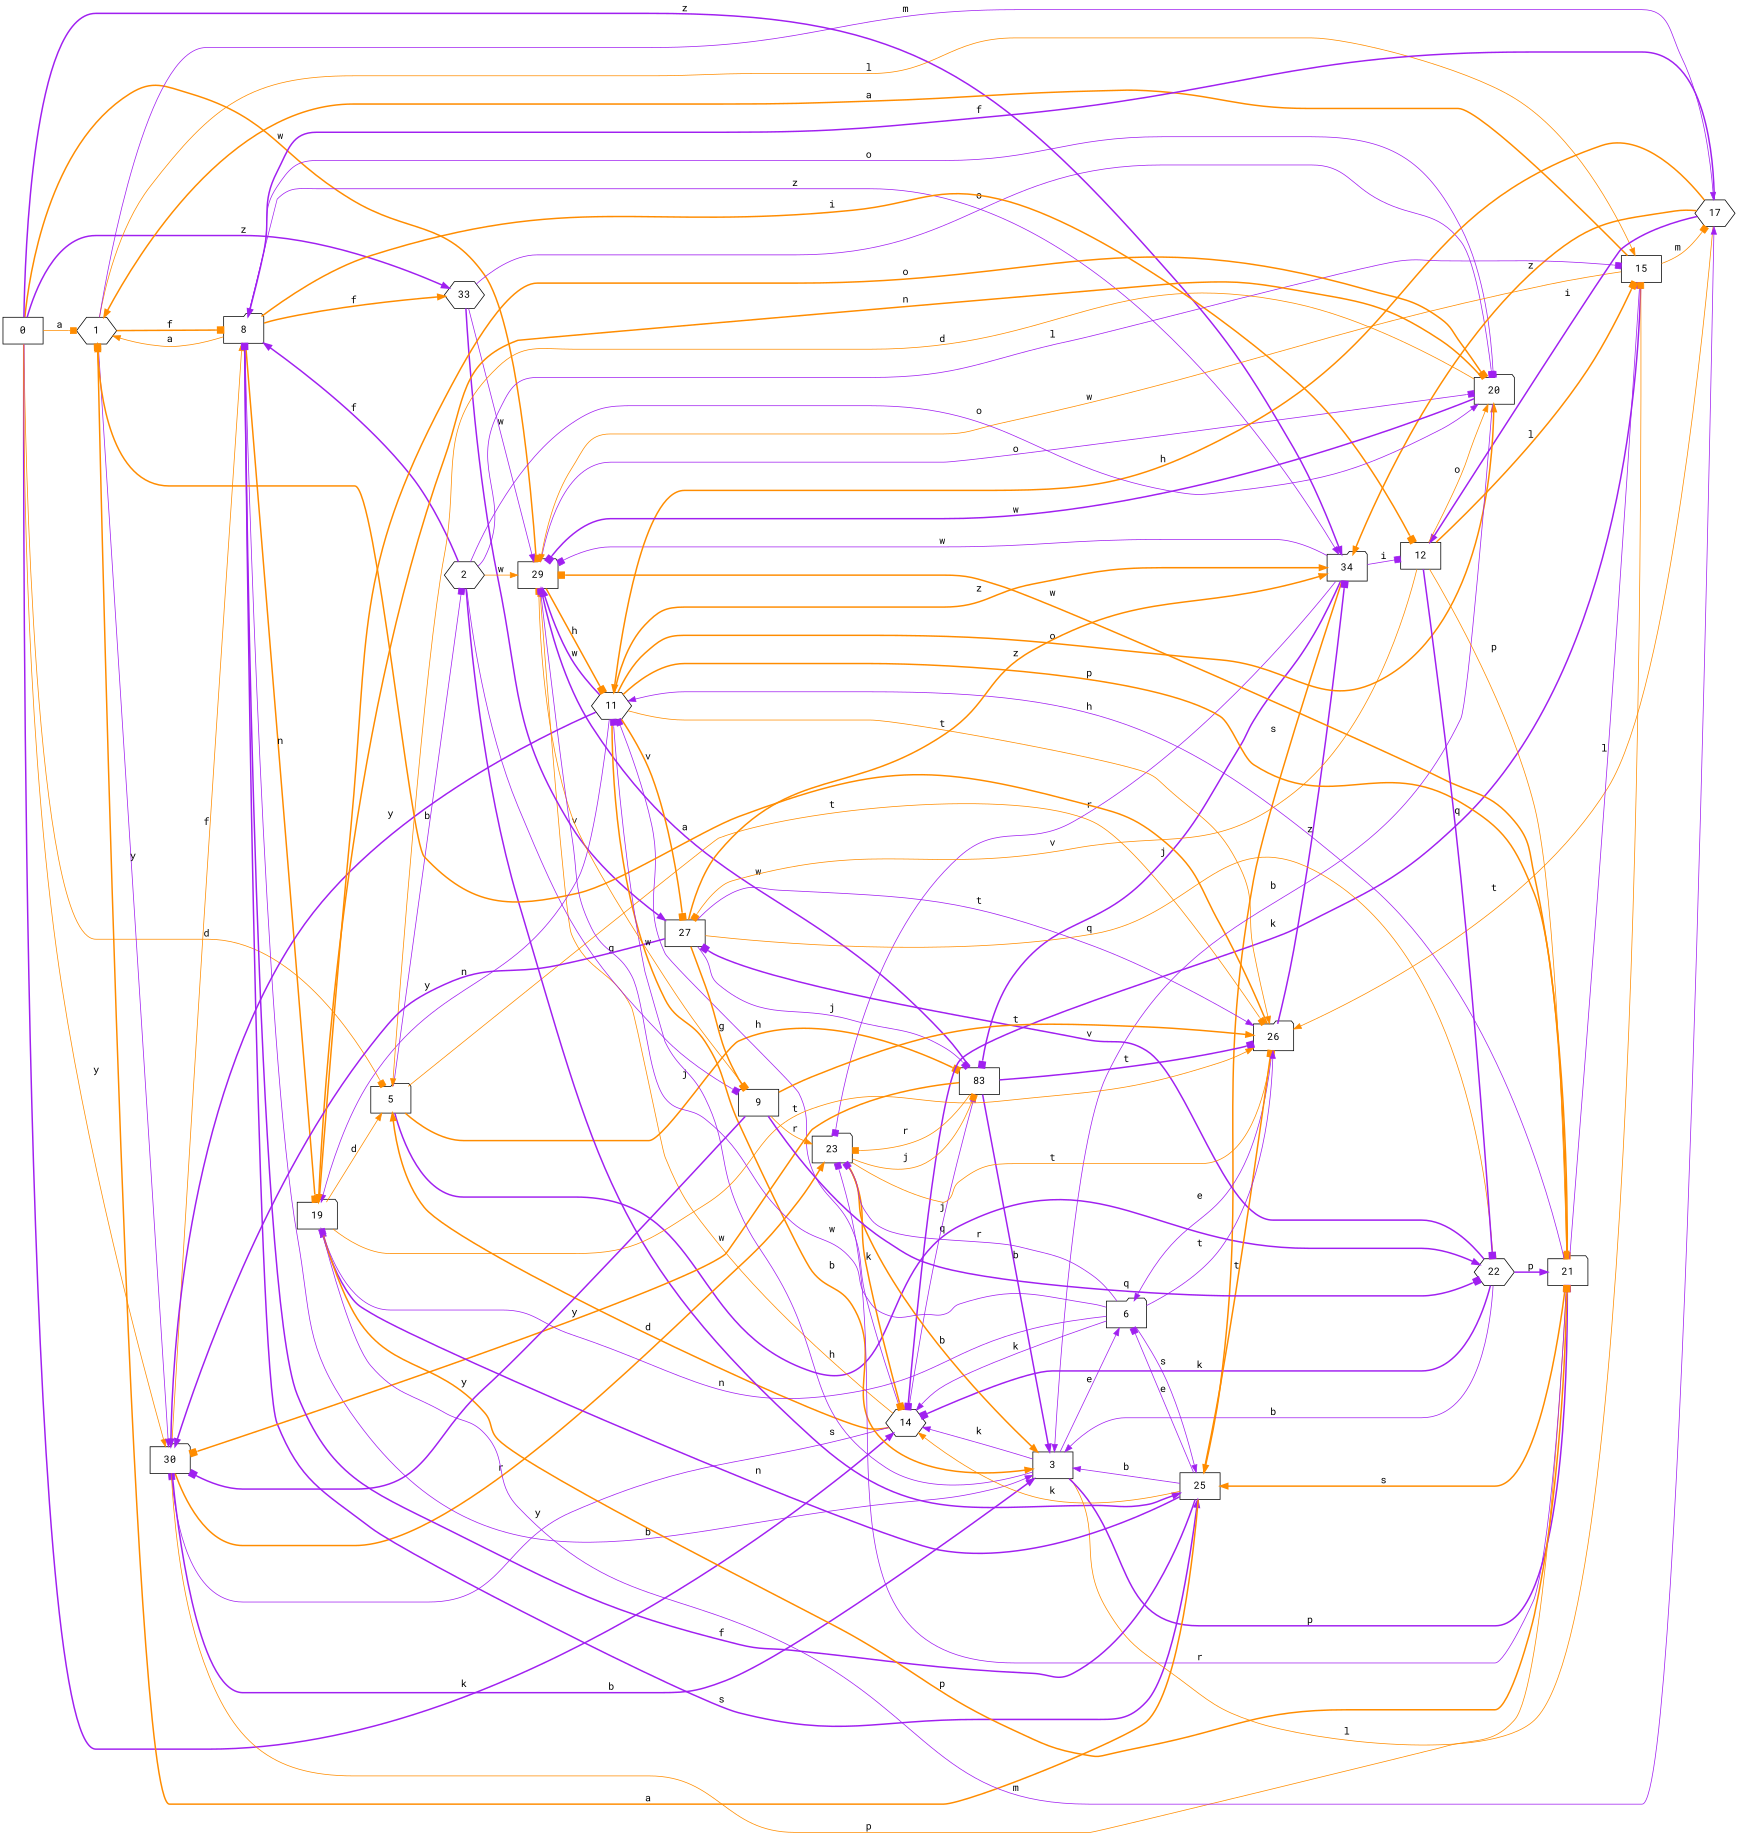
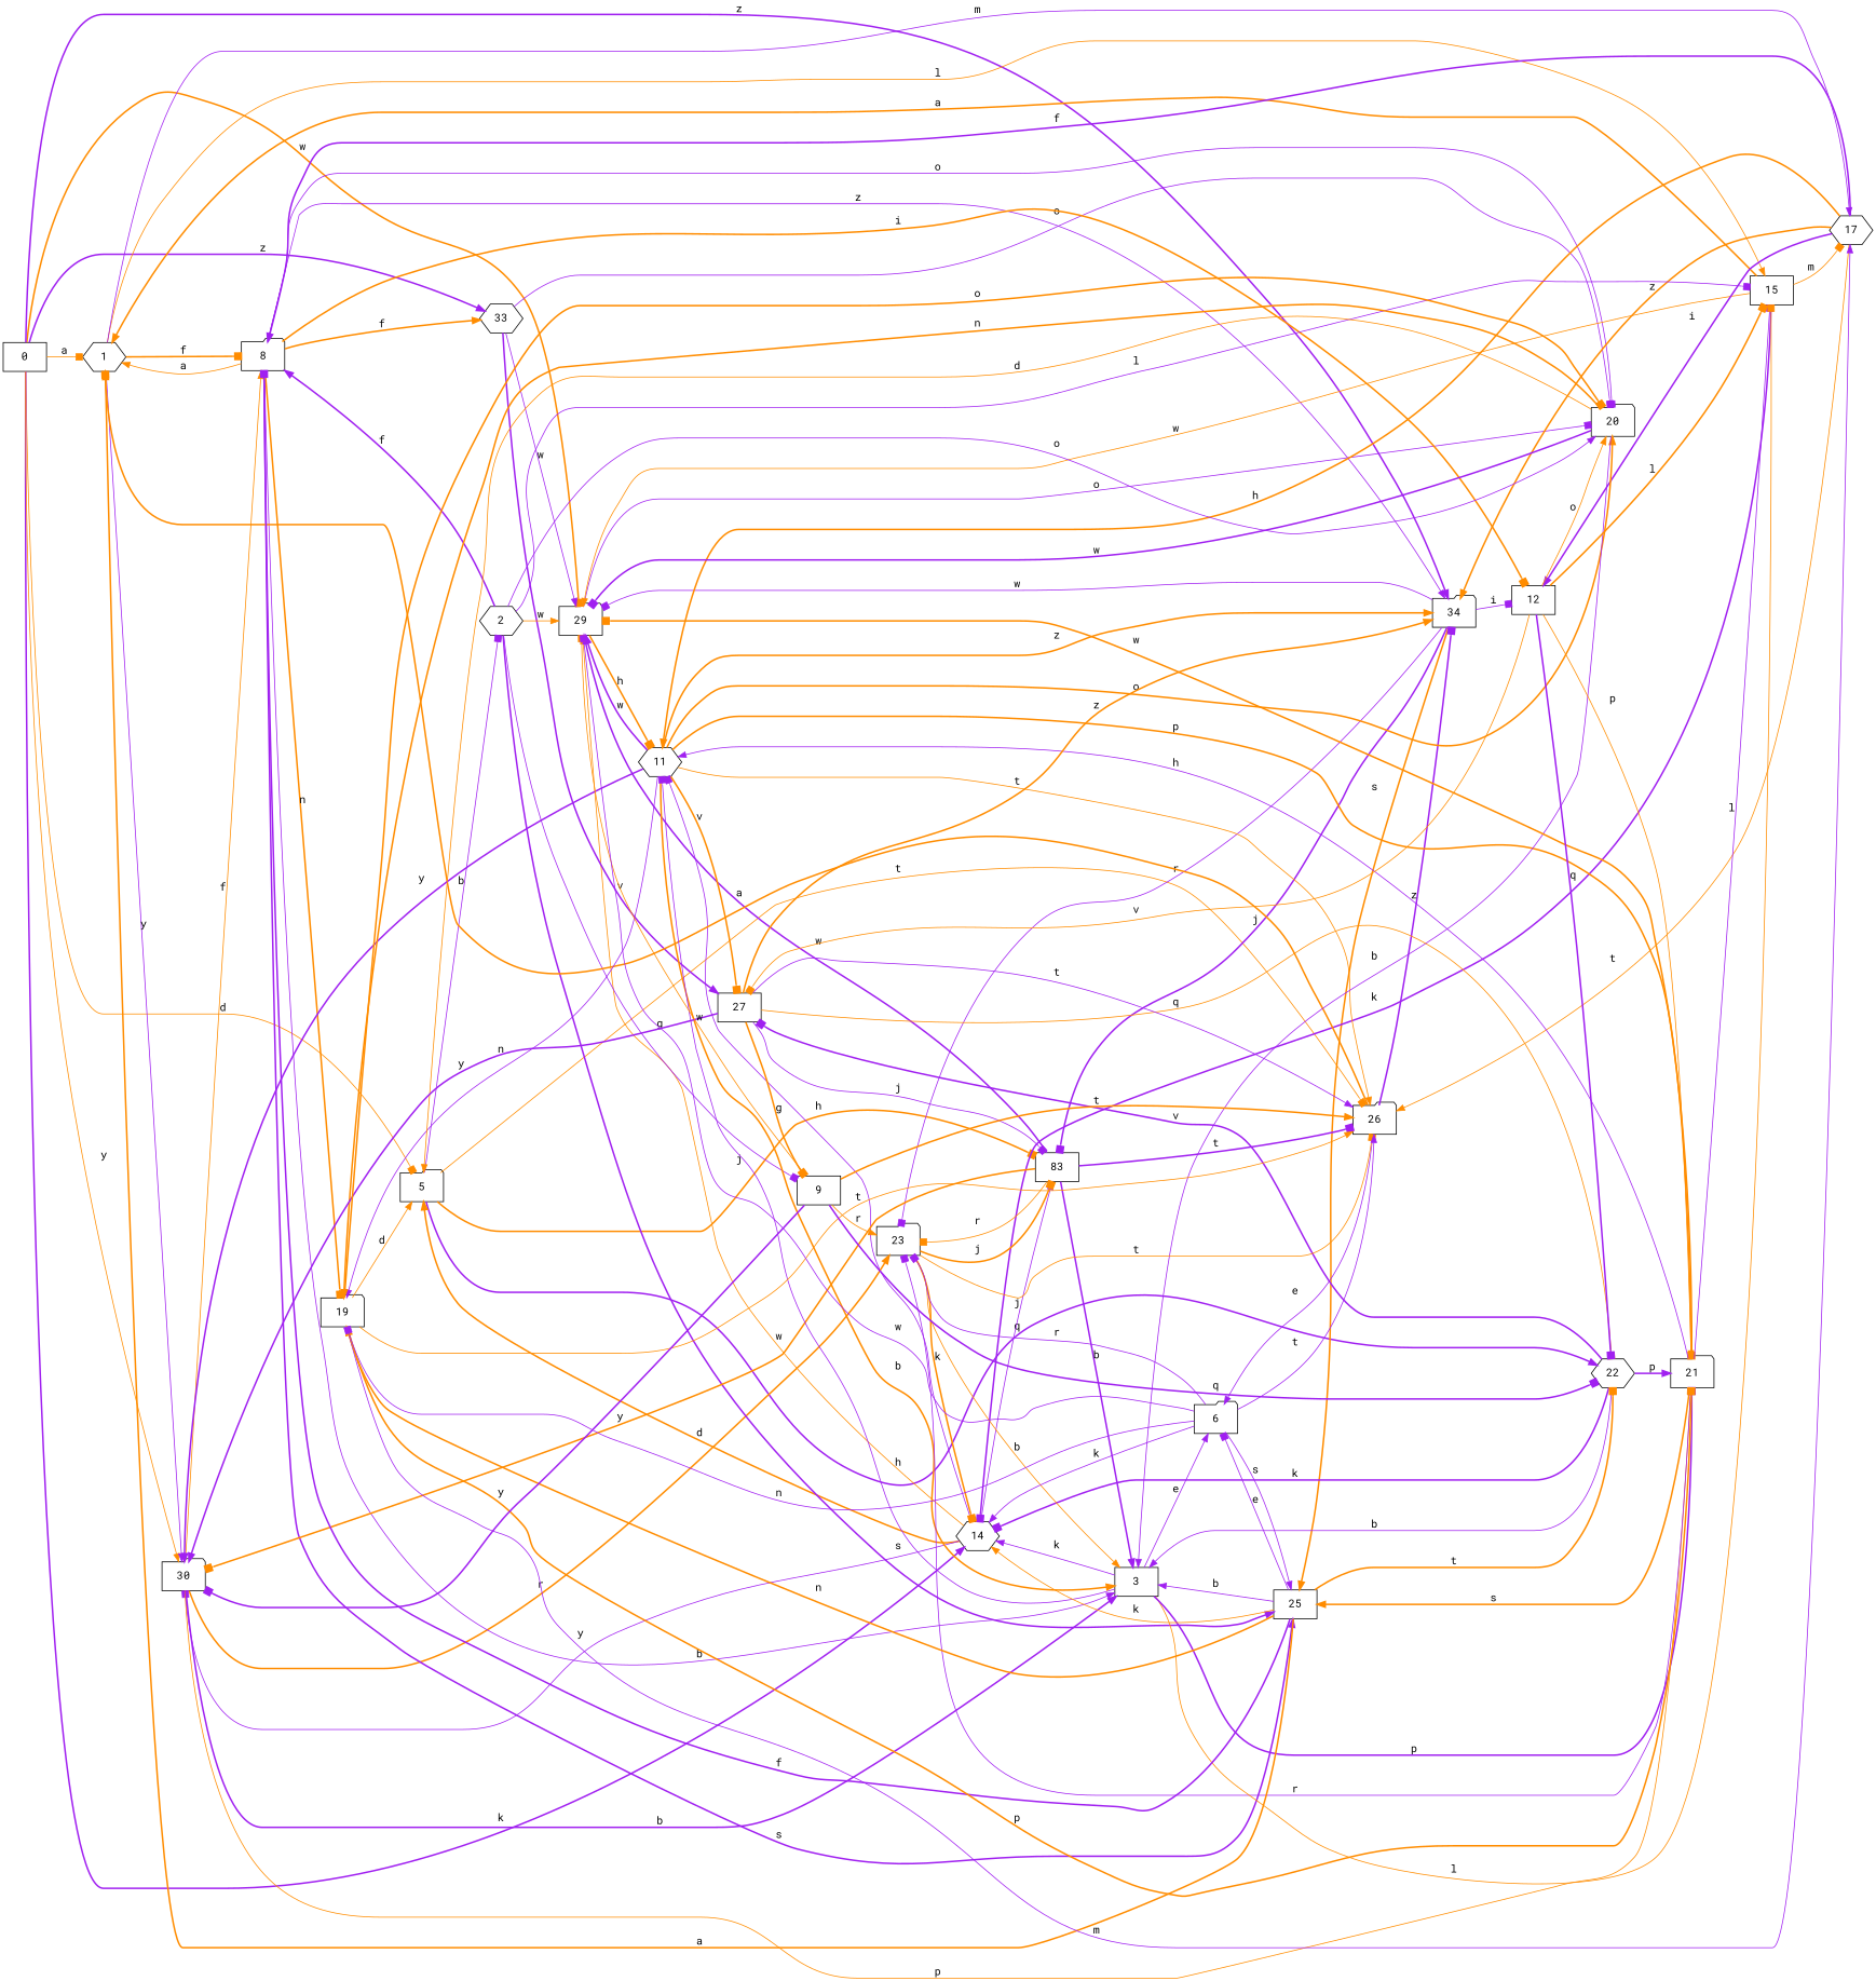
  strict digraph {
    fontname="Roboto Mono"
    rankdir=LR
    node [fontname="Roboto Mono" shape=folder]
    edge [arrowhead=normal color=purple fontname="Roboto Mono" style=solid]
    0 [shape=box]
    1 [shape=hexagon]
    5
    14 [shape=hexagon]
    29
    30
    33 [shape=hexagon]
    34
    8
    15 [shape=box]
    17 [shape=hexagon]
    2 [shape=hexagon]
    n13 [label=83 shape=box]
    22 [shape=hexagon]
    26
    11 [shape=hexagon]
    20
    21
    3 [shape=box]
    23
    27 [shape=box]
    25 [shape=box]
    12 [shape=box]
    19
    9 [shape=box]
    6
    0 -> 1 [arrowhead=box color=darkorange label=a]
    0 -> 5 [arrowhead=box color=darkorange label=d]
    0 -> 14 [label=k style=bold]
    0 -> 29 [arrowhead=box color=darkorange label=w style=bold]
    0 -> 30 [color=darkorange label=y]
    0 -> 33 [label=z style=bold]
    0 -> 34 [label=z style=bold]
    1 -> 30 [label=y]
    1 -> 8 [arrowhead=box color=darkorange label=f style=bold]
    1 -> 15 [color=darkorange label=l]
    1 -> 17 [label=m]
    5 -> 2 [arrowhead=box label=b]
    5 -> n13 [arrowhead=box color=darkorange label=j style=bold]
    5 -> 22 [label=q style=bold]
    5 -> 26 [arrowhead=box color=darkorange label=t]
    14 -> 5 [color=darkorange label=d style=bold]
    14 -> 29 [color=darkorange label=w]
    14 -> 30 [arrowhead=box label=y]
    14 -> n13 [label=j]
    14 -> 11 [arrowhead=box label=h]
    29 -> 11 [arrowhead=box color=darkorange label=h style=bold]
    29 -> 20 [arrowhead=box label=o]
    30 -> 8 [color=darkorange label=f]
    30 -> 21 [arrowhead=box color=darkorange label=p]
    30 -> 3 [label=b style=bold]
    30 -> 23 [color=darkorange label=r style=bold]
    33 -> 29 [label=w]
    33 -> 20 [arrowhead=box label=o]
    33 -> 27 [label=v style=bold]
    34 -> 29 [arrowhead=box label=w]
    34 -> n13 [arrowhead=box label=j style=bold]
    34 -> 23 [arrowhead=box label=r]
    34 -> 25 [color=darkorange label=s style=bold]
    34 -> 12 [arrowhead=box label=i]
    8 -> 1 [color=darkorange label=a]
    8 -> 33 [color=darkorange label=f style=bold]
    8 -> 34 [label=z]
    8 -> 20 [arrowhead=box label=o]
    8 -> 3 [label=b]
    8 -> 25 [label=s style=bold]
    8 -> 12 [arrowhead=box color=darkorange label=i style=bold]
    8 -> 19 [arrowhead=box color=darkorange label=n style=bold]
    15 -> 1 [color=darkorange label=a style=bold]
    15 -> 14 [arrowhead=box label=k style=bold]
    15 -> 29 [color=darkorange label=w]
    15 -> 17 [arrowhead=box color=darkorange label=m]
    17 -> 34 [color=darkorange label=z style=bold]
    17 -> 8 [label=f style=bold]
    17 -> 26 [color=darkorange label=t]
    17 -> 11 [color=darkorange label=h style=bold]
    17 -> 12 [label=i style=bold]
    2 -> 29 [color=darkorange label=w]
    2 -> 8 [label=f style=bold]
    2 -> 15 [arrowhead=box label=l]
    2 -> 20 [label=o]
    2 -> 25 [label=s style=bold]
    2 -> 9 [arrowhead=box label=g]
    n13 -> 29 [label=w style=bold]
    n13 -> 30 [arrowhead=box color=darkorange label=y style=bold]
    n13 -> 26 [arrowhead=box label=t style=bold]
    n13 -> 3 [label=b style=bold]
    n13 -> 23 [arrowhead=box color=darkorange label=r]
    22 -> 14 [arrowhead=box label=k style=bold]
    22 -> 21 [label=p style=bold]
    22 -> 3 [label=b]
    22 -> 27 [arrowhead=box label=v style=bold]
    26 -> 1 [arrowhead=box color=darkorange label=a style=bold]
    26 -> 34 [arrowhead=box label=z style=bold]
    26 -> 6 [label=e]
    11 -> 29 [label=w style=bold]
    11 -> 30 [label=y style=bold]
    11 -> 34 [color=darkorange label=z style=bold]
    11 -> 26 [color=darkorange label=t]
    11 -> 20 [color=darkorange label=o style=bold]
    11 -> 21 [arrowhead=box color=darkorange label=p style=bold]
    11 -> 3 [color=darkorange label=b style=bold]
    11 -> 27 [arrowhead=box color=darkorange label=v style=bold]
    11 -> 19 [label=n]
    20 -> 5 [color=darkorange label=d]
    20 -> 29 [arrowhead=box label=w style=bold]
    20 -> 3 [label=b]
    20 -> 19 [color=darkorange label=n style=bold]
    21 -> 29 [arrowhead=box color=darkorange label=w style=bold]
    21 -> 15 [arrowhead=box label=l]
    21 -> 11 [label=h]
    21 -> 23 [arrowhead=box label=r]
    21 -> 25 [color=darkorange label=s style=bold]
    3 -> 14 [label=k]
    3 -> 15 [arrowhead=box color=darkorange label=l]
    3 -> 11 [arrowhead=box label=h]
    3 -> 21 [arrowhead=box label=p style=bold]
    3 -> 6 [label=e]
    23 -> 14 [arrowhead=box color=darkorange label=k style=bold]
-   23 -> n13 [arrowhead=box color=darkorange label=j]
+   23 -> n13 [arrowhead=box color=darkorange label=j style=bold]
    23 -> 26 [arrowhead=box color=darkorange label=t]
-   23 -> 3 [color=darkorange label=b style=bold]
+   23 -> 3 [color=darkorange label=b]
    27 -> 30 [label=y style=bold]
    27 -> 34 [color=darkorange label=z style=bold]
    27 -> n13 [arrowhead=box label=j]
    27 -> 22 [arrowhead=box color=darkorange label=q]
    27 -> 26 [label=t]
    27 -> 9 [arrowhead=box color=darkorange label=g style=bold]
    25 -> 1 [color=darkorange label=a style=bold]
    25 -> 14 [color=darkorange label=k]
    25 -> 8 [arrowhead=box label=f style=bold]
-   25 -> 26 [arrowhead=box color=darkorange label=t style=bold]
+   25 -> 22 [arrowhead=box color=darkorange label=t style=bold]
    25 -> 3 [label=b]
-   25 -> 19 [label=n style=bold]
+   25 -> 19 [color=darkorange label=n style=bold]
    25 -> 6 [arrowhead=box label=e]
    12 -> 15 [arrowhead=box color=darkorange label=l style=bold]
    12 -> 22 [arrowhead=box label=q style=bold]
    12 -> 20 [color=darkorange label=o]
    12 -> 21 [color=darkorange label=p]
    12 -> 27 [arrowhead=box color=darkorange label=v]
    19 -> 5 [color=darkorange label=d]
    19 -> 17 [label=m]
    19 -> 26 [color=darkorange label=t]
    19 -> 20 [arrowhead=box color=darkorange label=o style=bold]
    19 -> 21 [arrowhead=box color=darkorange label=p style=bold]
    9 -> 29 [arrowhead=box color=darkorange label=w]
    9 -> 30 [arrowhead=box label=y style=bold]
    9 -> 22 [arrowhead=box label=q style=bold]
    9 -> 26 [color=darkorange label=t style=bold]
    9 -> 23 [color=darkorange label=r]
    6 -> 14 [label=k]
    6 -> 29 [arrowhead=box label=w]
    6 -> 26 [label=t]
    6 -> 23 [arrowhead=box label=r]
    6 -> 25 [label=s]
    6 -> 19 [arrowhead=box label=n]
  }
